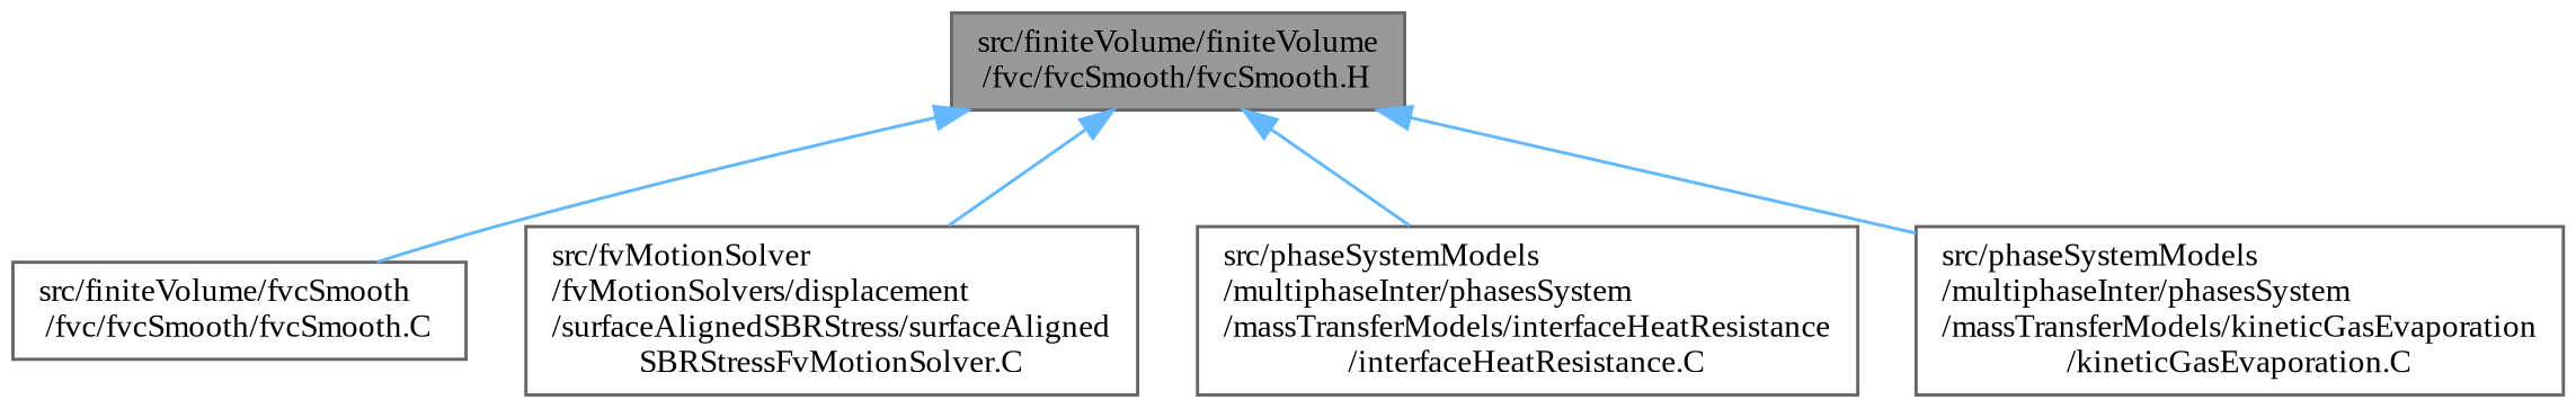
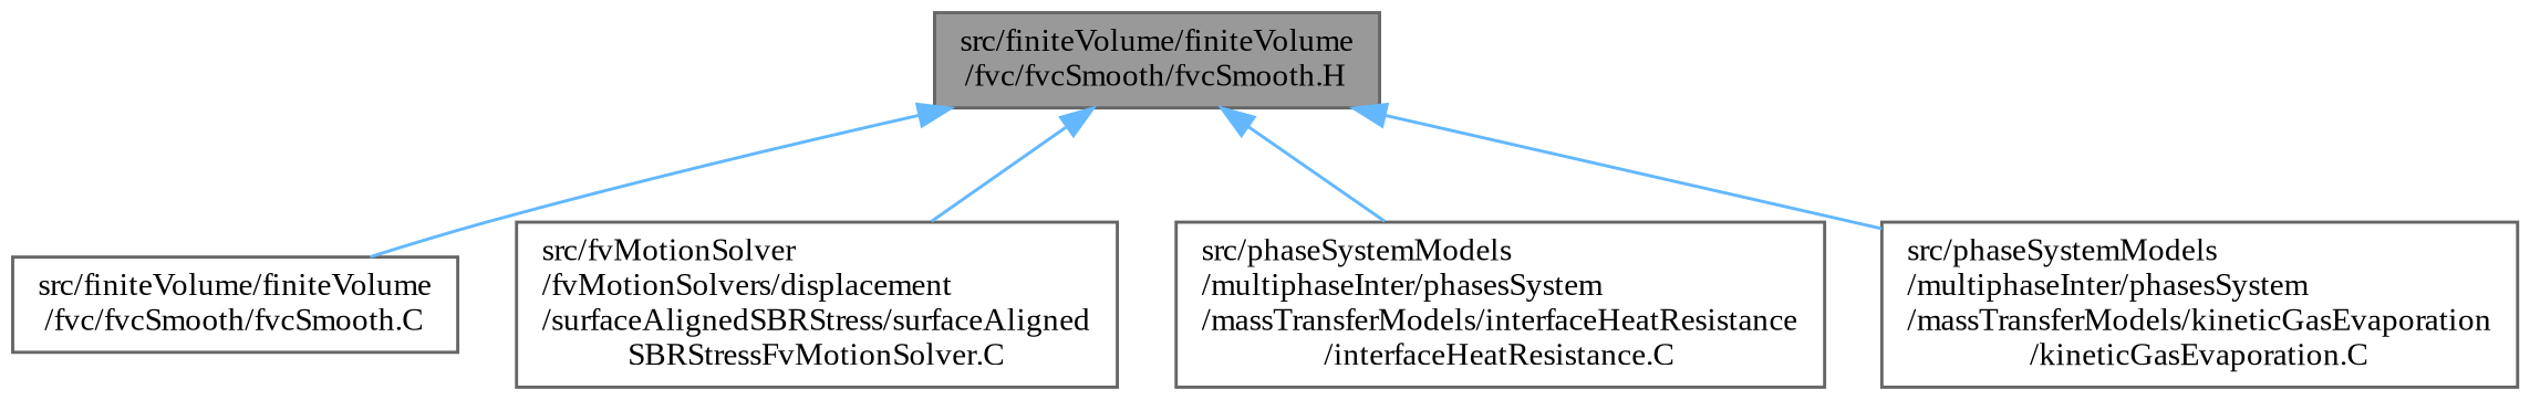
  digraph {
    fontname="Liberation Serif"
    node [color=grey40 fillcolor=white fontname="Liberation Serif" fontsize=10 shape=box style=filled]
    edge [color=steelblue1 dir=back fontname="Liberation Serif" fontsize=10 labelfontname=Helvetica labelfontsize=10 style=solid]
    n1 [color=gray40 fillcolor=grey60 fontcolor=black height=0.2 label="src/finiteVolume/finiteVolume\l/fvc/fvcSmooth/fvcSmooth.H" width=0.4]
-   n2 [height=0.2 label="src/finiteVolume/fvcSmooth\l/fvc/fvcSmooth/fvcSmooth.C" width=0.4]
+   n2 [height=0.2 label="src/finiteVolume/finiteVolume\l/fvc/fvcSmooth/fvcSmooth.C" width=0.4]
    n3 [height=0.2 label="src/fvMotionSolver\l/fvMotionSolvers/displacement\l/surfaceAlignedSBRStress/surfaceAligned\lSBRStressFvMotionSolver.C" width=0.4]
    n4 [height=0.2 label="src/phaseSystemModels\l/multiphaseInter/phasesSystem\l/massTransferModels/interfaceHeatResistance\l/interfaceHeatResistance.C" width=0.4]
    n5 [height=0.2 label="src/phaseSystemModels\l/multiphaseInter/phasesSystem\l/massTransferModels/kineticGasEvaporation\l/kineticGasEvaporation.C" width=0.4]
    n1 -> n2
    n1 -> n3
    n1 -> n4
    n1 -> n5
  }
